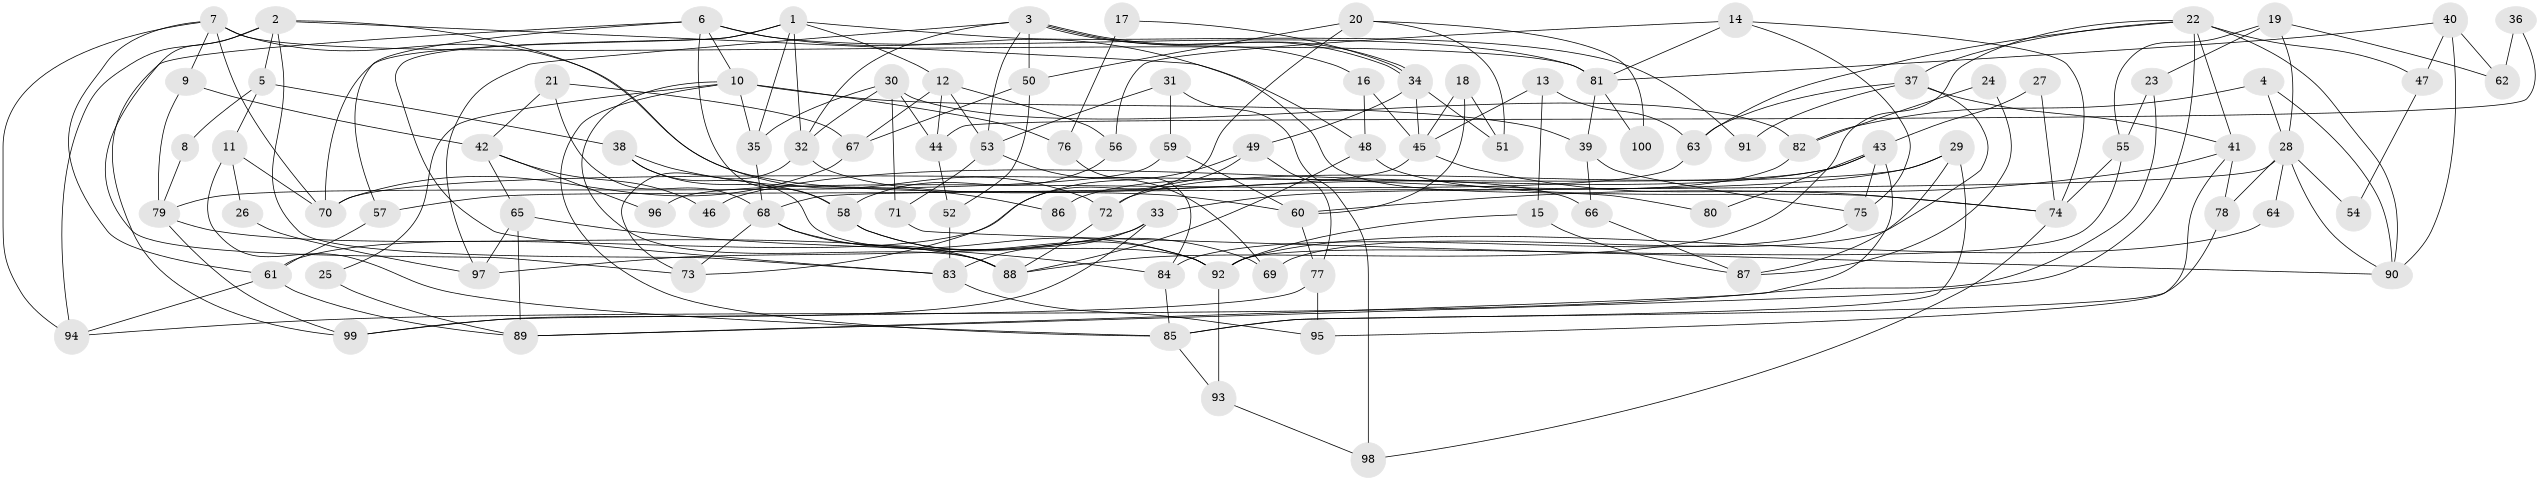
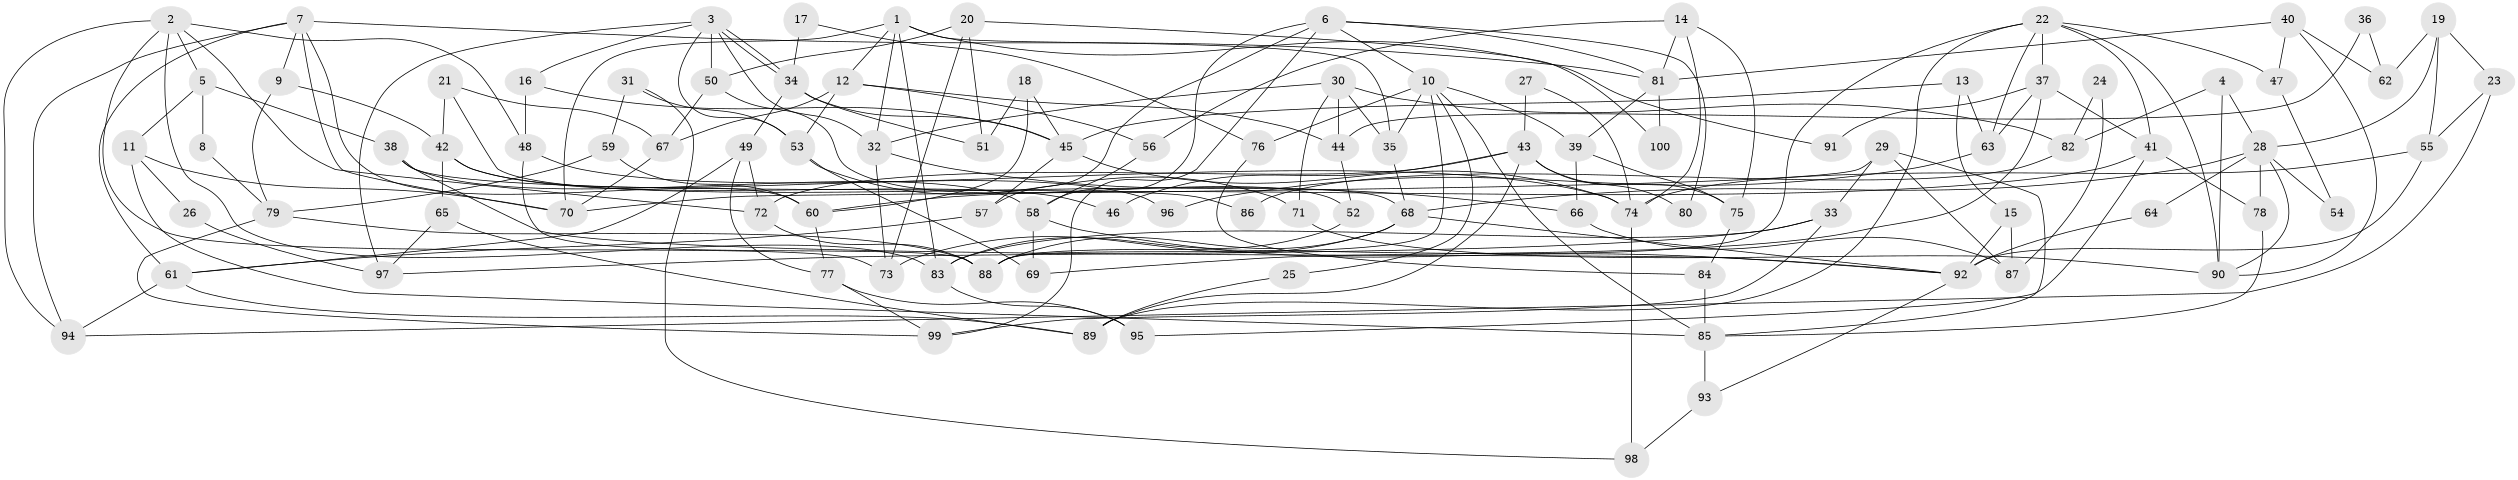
  graph {
    node [color=gray90 shape=ellipse style=filled]
    1 [shape=circle]
    12
    32 [shape=circle]
    35 [shape=circle]
    70
    83 [shape=circle]
    91
    53 [shape=circle]
    44
    56
    67
    73 [shape=circle]
    66
    68
    95 [shape=circle]
    2
    5 [shape=circle]
    48
    72 [shape=circle]
    94 [shape=circle]
    8 [shape=circle]
    11 [shape=circle]
    38 [shape=circle]
    88 [shape=circle]
    74
    3
    16
    34 [shape=circle]
    50
    97
    45
    51
    49
    52
    71
    69 [shape=circle]
    28 [shape=circle]
    4
    82
    90
    54 [shape=circle]
    64
    78 [shape=circle]
    86 [shape=circle]
    79
    85
    26
    58 [shape=circle]
    92
    57
    6
    10
    80
    81
    99 [shape=circle]
    25
    39
    76 [shape=circle]
    61
    100 [shape=circle]
    7 [shape=circle]
    9
    60
    42
    77 [shape=circle]
    89 [shape=circle]
    46
    65 [shape=circle]
    96
    75 [shape=circle]
    84
    93 [shape=circle]
    13
    15
    63 [shape=circle]
    87 [shape=circle]
    14 [shape=circle]
    98 [shape=circle]
    17 [shape=circle]
    18 [shape=circle]
    19 [shape=circle]
    23
    55
    62 [shape=circle]
    20 [shape=circle]
    21 [shape=circle]
    22
    37 [shape=circle]
    41
    47
    24 [shape=circle]
    27
    43 [shape=circle]
    29 [shape=circle]
    33
    30 [shape=circle]
    31
    59
    36
    40 [shape=circle]
    1 -- 12
    1 -- 32
    1 -- 35
    1 -- 70
    1 -- 83
    1 -- 91
    12 -- 53
    12 -- 44
    12 -- 56
    12 -- 67
    32 -- 73
    32 -- 66
    35 -- 68
    83 -- 95
    53 -- 71
    53 -- 69
    44 -- 52
    56 -- 58
    67 -- 70
    66 -- 87
    68 -- 73
    68 -- 88
    68 -- 92
    2 -- 83
    2 -- 73
    2 -- 5
    2 -- 48
    2 -- 72
    2 -- 94
    5 -- 8
    5 -- 11
    5 -- 38
    48 -- 88
    48 -- 74
    72 -- 88
    8 -- 79
    11 -- 70
    11 -- 85
    11 -- 26
    38 -- 86
    38 -- 58
    38 -- 92
    74 -- 98
    3 -- 32
    3 -- 53
    3 -- 16
    3 -- 34
    3 -- 34
    3 -- 50
    3 -- 97
    16 -- 48
    16 -- 45
    34 -- 45
    34 -- 51
    34 -- 49
    50 -- 67
    50 -- 52
    45 -- 74
    45 -- 57
    49 -- 72
    49 -- 61
    49 -- 77
    52 -- 83
    71 -- 90
    28 -- 68
    28 -- 90
    28 -- 54
    28 -- 64
    28 -- 78
    4 -- 28
    4 -- 82
    4 -- 90
    82 -- 86
    64 -- 92
    78 -- 85
    79 -- 88
    79 -- 99
    85 -- 93
    26 -- 97
    58 -- 69
    58 -- 92
    92 -- 93
    57 -- 61
    6 -- 58
    6 -- 57
    6 -- 10
    6 -- 80
    6 -- 81
    6 -- 99
    10 -- 35
    10 -- 88
    10 -- 85
    10 -- 25
    10 -- 39
    10 -- 76
    81 -- 39
    81 -- 100
    25 -- 89
    39 -- 66
    39 -- 75
    76 -- 84
    61 -- 94
    61 -- 89
    7 -- 70
    7 -- 94
    7 -- 81
    7 -- 61
    7 -- 9
    7 -- 60
    9 -- 79
    9 -- 42
    60 -- 77
    42 -- 46
    42 -- 65
    42 -- 96
    77 -- 95
    77 -- 99
    65 -- 97
    65 -- 89
-   65 -- 84
    75 -- 84
    84 -- 85
    93 -- 98
    13 -- 45
    13 -- 15
    13 -- 63
    15 -- 92
    15 -- 87
    63 -- 96
    14 -- 56
    14 -- 74
    14 -- 81
    14 -- 75
    17 -- 34
    17 -- 76
    18 -- 45
    18 -- 51
    18 -- 60
    19 -- 28
    19 -- 23
    19 -- 55
    19 -- 62
    23 -- 94
    23 -- 55
    55 -- 74
    55 -- 92
    20 -- 73
    20 -- 50
    20 -- 51
    20 -- 100
    21 -- 67
    21 -- 68
    21 -- 42
    22 -- 88
    22 -- 90
    22 -- 89
    22 -- 63
    22 -- 37
    22 -- 41
    22 -- 47
    37 -- 91
    37 -- 69
    37 -- 63
    37 -- 41
    41 -- 95
    41 -- 78
    41 -- 60
    47 -- 54
    24 -- 82
    24 -- 87
    27 -- 74
    27 -- 43
    43 -- 72
    43 -- 80
    43 -- 89
    43 -- 46
    43 -- 75
    29 -- 70
    29 -- 85
    29 -- 87
    29 -- 33
    33 -- 83
    33 -- 97
    33 -- 99
    30 -- 32
    30 -- 35
    30 -- 44
    30 -- 71
    30 -- 82
    31 -- 53
    31 -- 98
    31 -- 59
    59 -- 79
    59 -- 60
    36 -- 44
    36 -- 62
    40 -- 90
    40 -- 81
    40 -- 62
    40 -- 47
  }
